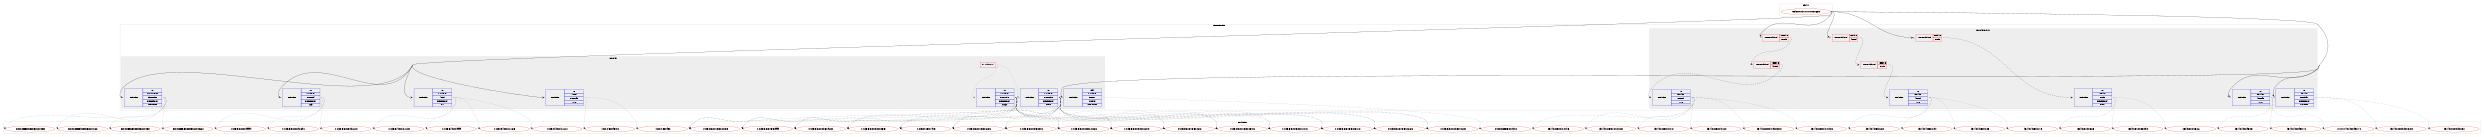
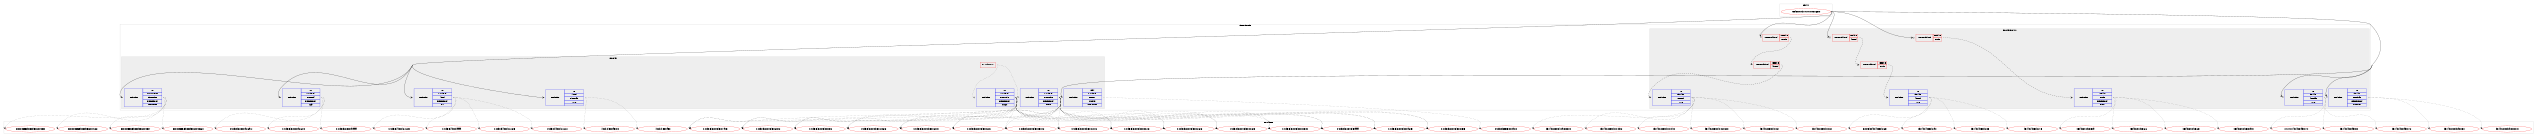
  digraph {
    compound=true
    concentrate=true
    fontname=Helvetica
    fontsize=10
    newrank=true
    rankdir=TB
    ranksep=1.5
    node [color=red fontname=Helvetica fontsize=10]
    edge [arrowhead=vee headport=w style=dotted tailport=e weight=100]
    n1 [label="media-sound/umurmur-0.2.16a-r1" width=4]
    n2 [color=blue label=<<TABLE BORDER="0" CELLBORDER="1" CELLSPACING="0" CELLPADDING="4" WIDTH="220"><TR><TD ROWSPAN="6" CELLPADDING="30">pack_dep</TD></TR><TR><TD WIDTH="110">no</TD></TR><TR><TD>sys-devel</TD></TR><TR><TD>automake</TD></TR><TR><TD>greaterequal</TD></TR><TR><TD>1.16.1</TD></TR></TABLE>> shape=none]
    n3 [color=blue label=<<TABLE BORDER="0" CELLBORDER="1" CELLSPACING="0" CELLPADDING="4" WIDTH="220"><TR><TD ROWSPAN="6" CELLPADDING="30">pack_dep</TD></TR><TR><TD WIDTH="110">no</TD></TR><TR><TD>sys-devel</TD></TR><TR><TD>automake</TD></TR><TR><TD>greaterequal</TD></TR><TR><TD>1.15.1</TD></TR></TABLE>> shape=none]
    n4 [label=<<TABLE BORDER="0" CELLBORDER="1" CELLSPACING="0" CELLPADDING="4"><TR><TD CELLPADDING="10">any_of_group</TD></TR></TABLE>> shape=none]
    n5 [color=blue label=<<TABLE BORDER="0" CELLBORDER="1" CELLSPACING="0" CELLPADDING="4" WIDTH="220"><TR><TD ROWSPAN="6" CELLPADDING="30">pack_dep</TD></TR><TR><TD WIDTH="110">no</TD></TR><TR><TD>app-portage</TD></TR><TR><TD>elt-patches</TD></TR><TR><TD>greaterequal</TD></TR><TR><TD>20170815</TD></TR></TABLE>> shape=none]
    n6 [color=blue label=<<TABLE BORDER="0" CELLBORDER="1" CELLSPACING="0" CELLPADDING="4" WIDTH="220"><TR><TD ROWSPAN="6" CELLPADDING="30">pack_dep</TD></TR><TR><TD WIDTH="110">no</TD></TR><TR><TD>sys-devel</TD></TR><TR><TD>autoconf</TD></TR><TR><TD>greaterequal</TD></TR><TR><TD>2.69</TD></TR></TABLE>> shape=none]
    n7 [color=blue label=<<TABLE BORDER="0" CELLBORDER="1" CELLSPACING="0" CELLPADDING="4" WIDTH="220"><TR><TD ROWSPAN="6" CELLPADDING="30">pack_dep</TD></TR><TR><TD WIDTH="110">no</TD></TR><TR><TD>sys-devel</TD></TR><TR><TD>libtool</TD></TR><TR><TD>greaterequal</TD></TR><TR><TD>2.4</TD></TR></TABLE>> shape=none]
    n8 [color=blue label=<<TABLE BORDER="0" CELLBORDER="1" CELLSPACING="0" CELLPADDING="4" WIDTH="220"><TR><TD ROWSPAN="6" CELLPADDING="30">pack_dep</TD></TR><TR><TD WIDTH="110">no</TD></TR><TR><TD>virtual</TD></TR><TR><TD>pkgconfig</TD></TR><TR><TD>none</TD></TR><TR><TD></TD></TR></TABLE>> shape=none]
    n9 [color=blue label=<<TABLE BORDER="0" CELLBORDER="1" CELLSPACING="0" CELLPADDING="4" WIDTH="220"><TR><TD ROWSPAN="6" CELLPADDING="30">pack_dep</TD></TR><TR><TD WIDTH="110">weak</TD></TR><TR><TD>sys-devel</TD></TR><TR><TD>gettext</TD></TR><TR><TD>smaller</TD></TR><TR><TD>0.18.1.1-r3</TD></TR></TABLE>> shape=none]
    n10 [color=blue label=<<TABLE BORDER="0" CELLBORDER="1" CELLSPACING="0" CELLPADDING="4" WIDTH="220"><TR><TD ROWSPAN="6" CELLPADDING="30">pack_dep</TD></TR><TR><TD WIDTH="110">no</TD></TR><TR><TD>dev-libs</TD></TR><TR><TD>openssl</TD></TR><TR><TD>none</TD></TR><TR><TD></TD></TR></TABLE>> shape=none]
    n11 [label=<<TABLE BORDER="0" CELLBORDER="1" CELLSPACING="0" CELLPADDING="4"><TR><TD ROWSPAN="3" CELLPADDING="10">use_conditional</TD></TR><TR><TD>negative</TD></TR><TR><TD>libressl</TD></TR></TABLE>> shape=none]
    n12 [label=<<TABLE BORDER="0" CELLBORDER="1" CELLSPACING="0" CELLPADDING="4"><TR><TD ROWSPAN="3" CELLPADDING="10">use_conditional</TD></TR><TR><TD>negative</TD></TR><TR><TD>gnutls</TD></TR></TABLE>> shape=none]
    n13 [color=blue label=<<TABLE BORDER="0" CELLBORDER="1" CELLSPACING="0" CELLPADDING="4" WIDTH="220"><TR><TD ROWSPAN="6" CELLPADDING="30">pack_dep</TD></TR><TR><TD WIDTH="110">no</TD></TR><TR><TD>net-libs</TD></TR><TR><TD>gnutls</TD></TR><TR><TD>greaterequal</TD></TR><TR><TD>3.0.0</TD></TR></TABLE>> shape=none]
    n14 [label=<<TABLE BORDER="0" CELLBORDER="1" CELLSPACING="0" CELLPADDING="4"><TR><TD ROWSPAN="3" CELLPADDING="10">use_conditional</TD></TR><TR><TD>positive</TD></TR><TR><TD>gnutls</TD></TR></TABLE>> shape=none]
    n15 [color=blue label=<<TABLE BORDER="0" CELLBORDER="1" CELLSPACING="0" CELLPADDING="4" WIDTH="220"><TR><TD ROWSPAN="6" CELLPADDING="30">pack_dep</TD></TR><TR><TD WIDTH="110">no</TD></TR><TR><TD>dev-libs</TD></TR><TR><TD>libressl</TD></TR><TR><TD>none</TD></TR><TR><TD></TD></TR></TABLE>> shape=none]
    n16 [label=<<TABLE BORDER="0" CELLBORDER="1" CELLSPACING="0" CELLPADDING="4"><TR><TD ROWSPAN="3" CELLPADDING="10">use_conditional</TD></TR><TR><TD>negative</TD></TR><TR><TD>gnutls</TD></TR></TABLE>> shape=none]
    n17 [label=<<TABLE BORDER="0" CELLBORDER="1" CELLSPACING="0" CELLPADDING="4"><TR><TD ROWSPAN="3" CELLPADDING="10">use_conditional</TD></TR><TR><TD>positive</TD></TR><TR><TD>libressl</TD></TR></TABLE>> shape=none]
    n18 [color=blue label=<<TABLE BORDER="0" CELLBORDER="1" CELLSPACING="0" CELLPADDING="4" WIDTH="220"><TR><TD ROWSPAN="6" CELLPADDING="30">pack_dep</TD></TR><TR><TD WIDTH="110">no</TD></TR><TR><TD>dev-libs</TD></TR><TR><TD>libconfig</TD></TR><TR><TD>none</TD></TR><TR><TD></TD></TR></TABLE>> shape=none]
    n19 [color=blue label=<<TABLE BORDER="0" CELLBORDER="1" CELLSPACING="0" CELLPADDING="4" WIDTH="220"><TR><TD ROWSPAN="6" CELLPADDING="30">pack_dep</TD></TR><TR><TD WIDTH="110">no</TD></TR><TR><TD>dev-libs</TD></TR><TR><TD>protobuf-c</TD></TR><TR><TD>greaterequal</TD></TR><TR><TD>1.0.0_rc2</TD></TR></TABLE>> shape=none]
    n20 [label="sys-devel/automake-1.10.3-r3" width=4]
    n21 [label="sys-devel/automake-1.11.6-r3" width=4]
    n22 [label="sys-devel/automake-1.12.6-r2" width=4]
    n23 [label="sys-devel/automake-1.13.4-r2" width=4]
    n24 [label="sys-devel/automake-1.14.1-r2" width=4]
    n25 [label="sys-devel/automake-1.15.1-r2" width=4]
    n26 [label="sys-devel/automake-1.16-r2" width=4]
    n27 [label="sys-devel/automake-1.16.1-r1" width=4]
    n28 [label="sys-devel/automake-1.4_p6-r2" width=4]
    n29 [label="sys-devel/automake-1.5-r2" width=4]
    n30 [label="sys-devel/automake-1.6.3-r2" width=4]
-   n31 [label="sys-devel/net-1.7.9-r3" width=4]
+   n31 [label="sys-devel/automake-1.7.9-r3" width=4]
    n32 [label="sys-devel/automake-1.8.5-r5" width=4]
    n33 [label="sys-devel/automake-1.9.6-r5" width=4]
    n34 [label="sys-devel/automake-9999" width=4]
    n35 [label="app-portage/elt-patches-20170317" width=4]
    n36 [label="app-portage/elt-patches-20170422" width=4]
    n37 [label="app-portage/elt-patches-20170815" width=4]
    n38 [label="app-portage/elt-patches-20170826.1" width=4]
    n39 [label="sys-devel/autoconf-2.64-r1" width=4]
    n40 [label="sys-devel/autoconf-2.69-r4" width=4]
    n41 [label="sys-devel/autoconf-9999" width=4]
    n42 [label="sys-devel/libtool-2.4.6-r3" width=4]
    n43 [label="sys-devel/libtool-2.4.6-r4" width=4]
    n44 [label="sys-devel/libtool-2.4.6-r5" width=4]
    n45 [label="sys-devel/libtool-9999" width=4]
    n46 [label="virtual/pkgconfig-0-r1" width=4]
    n47 [label="virtual/pkgconfig-1" width=4]
    n48 [label="sys-devel/gettext-0.19.8.1" width=4]
    n49 [label="dev-libs/openssl-0.9.8z_p8-r1" width=4]
    n50 [label="dev-libs/openssl-1.0.2q" width=4]
    n51 [label="dev-libs/openssl-1.0.2r" width=4]
    n52 [label="dev-libs/openssl-1.0.2r-r200" width=4]
    n53 [label="dev-libs/openssl-1.1.0j-r8" width=4]
    n54 [label="dev-libs/openssl-1.1.1b-r2" width=4]
+   n55 [label="net-libs/gnutls-3.5.19" width=4]
    n56 [label="net-libs/gnutls-3.5.19-r1" width=4]
    n57 [label="net-libs/gnutls-3.6.5" width=4]
    n58 [label="net-libs/gnutls-3.6.6" width=4]
-   n59 [label="dev-libs/libressl-2.6.5" width=4]
+   n59 [label="automake-libs/libressl-2.6.5" width=4]
    n60 [label="dev-libs/libressl-2.7.5" width=4]
    n61 [label="dev-libs/libressl-2.8.3" width=4]
    n62 [label="dev-libs/libressl-2.9.0" width=4]
    n63 [label="dev-libs/libconfig-1.5" width=4]
    n64 [label="umurmur-libs/libconfig-1.7.1" width=4]
    n65 [label="dev-libs/libconfig-1.7.2" width=4]
    n66 [label="dev-libs/protobuf-c-1.3.0-r1" width=4]
    n67 [label="dev-libs/protobuf-c-1.3.1" width=4]
    subgraph cluster_1 {
      color=gray
      label=<<i>ebuild</i>>
      rank=same
      n1
    }
    subgraph cluster_2 {
      color=gray
      label=<<i>dependencies</i>>
      subgraph cluster_3 {
        color=gray
        fillcolor="#eeeeee"
        label=<<i>compile</i>>
        style=filled
        subgraph sub_4 {
          color=gray
          fillcolor="#eeeeee"
          label=<<i>compile</i>>
          style=filled
          n4
          subgraph sub_5 {
            color=gray
            fillcolor="#eeeeee"
            label=<<i>compile</i>>
            style=filled
            n2
          }
          subgraph sub_6 {
            color=gray
            fillcolor="#eeeeee"
            label=<<i>compile</i>>
            style=filled
            n3
          }
        }
        subgraph sub_7 {
          color=gray
          fillcolor="#eeeeee"
          label=<<i>compile</i>>
          style=filled
          n5
        }
        subgraph sub_8 {
          color=gray
          fillcolor="#eeeeee"
          label=<<i>compile</i>>
          style=filled
          n6
        }
        subgraph sub_9 {
          color=gray
          fillcolor="#eeeeee"
          label=<<i>compile</i>>
          style=filled
          n7
        }
        subgraph sub_10 {
          color=gray
          fillcolor="#eeeeee"
          label=<<i>compile</i>>
          style=filled
          n8
        }
        subgraph sub_11 {
          color=gray
          fillcolor="#eeeeee"
          label=<<i>compile</i>>
          style=filled
          n9
        }
      }
      subgraph cluster_12 {
        color=gray
        fillcolor="#eeeeee"
        label=<<i>run</i>>
        style=filled
      }
      subgraph cluster_13 {
        color=gray
        fillcolor="#eeeeee"
        label=<<i>compile and run</i>>
        style=filled
        subgraph sub_14 {
          color=gray
          fillcolor="#eeeeee"
          label=<<i>compile and run</i>>
          style=filled
          n12
          subgraph sub_15 {
            color=gray
            fillcolor="#eeeeee"
            label=<<i>compile and run</i>>
            style=filled
            n11
            subgraph sub_16 {
              color=gray
              fillcolor="#eeeeee"
              label=<<i>compile and run</i>>
              style=filled
              n10
            }
          }
        }
        subgraph sub_17 {
          color=gray
          fillcolor="#eeeeee"
          label=<<i>compile and run</i>>
          style=filled
          n14
          subgraph sub_18 {
            color=gray
            fillcolor="#eeeeee"
            label=<<i>compile and run</i>>
            style=filled
            n13
          }
        }
        subgraph sub_19 {
          color=gray
          fillcolor="#eeeeee"
          label=<<i>compile and run</i>>
          style=filled
          n17
          subgraph sub_20 {
            color=gray
            fillcolor="#eeeeee"
            label=<<i>compile and run</i>>
            style=filled
            n16
            subgraph sub_21 {
              color=gray
              fillcolor="#eeeeee"
              label=<<i>compile and run</i>>
              style=filled
              n15
            }
          }
        }
        subgraph sub_22 {
          color=gray
          fillcolor="#eeeeee"
          label=<<i>compile and run</i>>
          style=filled
          n18
        }
        subgraph sub_23 {
          color=gray
          fillcolor="#eeeeee"
          label=<<i>compile and run</i>>
          style=filled
          n19
        }
      }
    }
    subgraph cluster_24 {
      color=gray
      label=<<i>candidates</i>>
      rank=same
      subgraph sub_25 {
        color=black
        label=<<i>candidates</i>>
        nodesep=1
        rank=same
        n20
        n21
        n22
        n23
        n24
        n25
        n26
        n27
        n28
        n29
        n30
        n31
        n32
        n33
        n34
      }
      subgraph sub_26 {
        color=black
        label=<<i>candidates</i>>
        nodesep=1
        rank=same
        n20
        n21
        n22
        n23
        n24
        n25
        n26
        n27
        n28
        n29
        n30
        n31
        n32
        n33
        n34
      }
      subgraph sub_27 {
        color=black
        label=<<i>candidates</i>>
        nodesep=1
        rank=same
        n35
        n36
        n37
        n38
      }
      subgraph sub_28 {
        color=black
        label=<<i>candidates</i>>
        nodesep=1
        rank=same
        n39
        n40
        n41
      }
      subgraph sub_29 {
        color=black
        label=<<i>candidates</i>>
        nodesep=1
        rank=same
        n42
        n43
        n44
        n45
      }
      subgraph sub_30 {
        color=black
        label=<<i>candidates</i>>
        nodesep=1
        rank=same
        n46
        n47
      }
      subgraph sub_31 {
        color=black
        label=<<i>candidates</i>>
        nodesep=1
        rank=same
        n48
      }
      subgraph sub_32 {
        color=black
        label=<<i>candidates</i>>
        nodesep=1
        rank=same
        n49
        n50
        n51
        n52
        n53
        n54
      }
      subgraph sub_33 {
        color=black
        label=<<i>candidates</i>>
        nodesep=1
        rank=same
+       n55
        n56
        n57
        n58
      }
      subgraph sub_34 {
        color=black
        label=<<i>candidates</i>>
        nodesep=1
        rank=same
        n59
        n60
        n61
        n62
      }
      subgraph sub_35 {
        color=black
        label=<<i>candidates</i>>
        nodesep=1
        rank=same
        n63
        n64
        n65
      }
      subgraph sub_36 {
        color=black
        label=<<i>candidates</i>>
        nodesep=1
        rank=same
        n66
        n67
      }
    }
    n1 -> n5 [style=solid weight=20]
    n1 -> n6 [style=solid weight=20]
    n1 -> n7 [style=solid weight=20]
    n1 -> n8 [style=solid weight=20]
    n1 -> n9 [style=solid weight=20]
    n1 -> n12 [arrowhead=odotvee style=solid weight=20]
    n1 -> n14 [arrowhead=odotvee style=solid weight=20]
    n1 -> n17 [arrowhead=odotvee style=solid weight=20]
    n1 -> n18 [arrowhead=odotvee style=solid weight=20]
    n1 -> n19 [arrowhead=odotvee style=solid weight=20]
    n2 -> n20
    n2 -> n21
    n2 -> n22
    n2 -> n23
    n2 -> n24
    n2 -> n25
    n2 -> n26
    n2 -> n27
    n2 -> n28
    n2 -> n29
    n2 -> n30
    n2 -> n31
    n2 -> n32
    n2 -> n33
    n2 -> n34
    n3 -> n20
    n3 -> n21
    n3 -> n22
    n3 -> n23
    n3 -> n24
    n3 -> n25
    n3 -> n26
    n3 -> n27
    n3 -> n28
    n3 -> n29
    n3 -> n30
    n3 -> n31
    n3 -> n32
    n3 -> n33
    n3 -> n34
    n4 -> n2 [arrowhead=oinv weight=20]
    n4 -> n3 [arrowhead=oinv weight=20]
    n5 -> n35
    n5 -> n36
    n5 -> n37
    n5 -> n38
    n6 -> n39
    n6 -> n40
    n6 -> n41
    n7 -> n42
    n7 -> n43
    n7 -> n44
    n7 -> n45
    n8 -> n46
    n8 -> n47
    n9 -> n48
    n10 -> n49
    n10 -> n50
    n10 -> n51
    n10 -> n52
    n10 -> n53
    n10 -> n54
    n11 -> n10 [style=dashed weight=20]
    n12 -> n11 [style=dashed weight=20]
+   n13 -> n55
    n13 -> n56
    n13 -> n57
    n13 -> n58
    n14 -> n13 [style=dashed weight=20]
    n15 -> n59
    n15 -> n60
    n15 -> n61
    n15 -> n62
    n16 -> n15 [style=dashed weight=20]
    n17 -> n16 [style=dashed weight=20]
    n18 -> n63
    n18 -> n64
    n18 -> n65
    n19 -> n66
    n19 -> n67
  }
